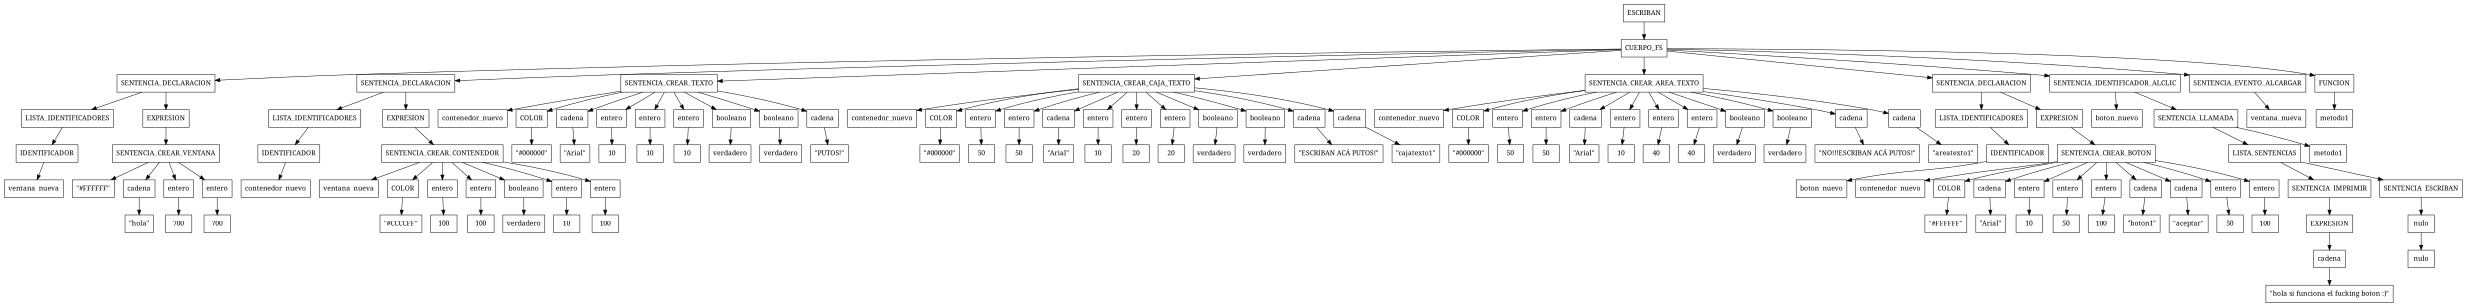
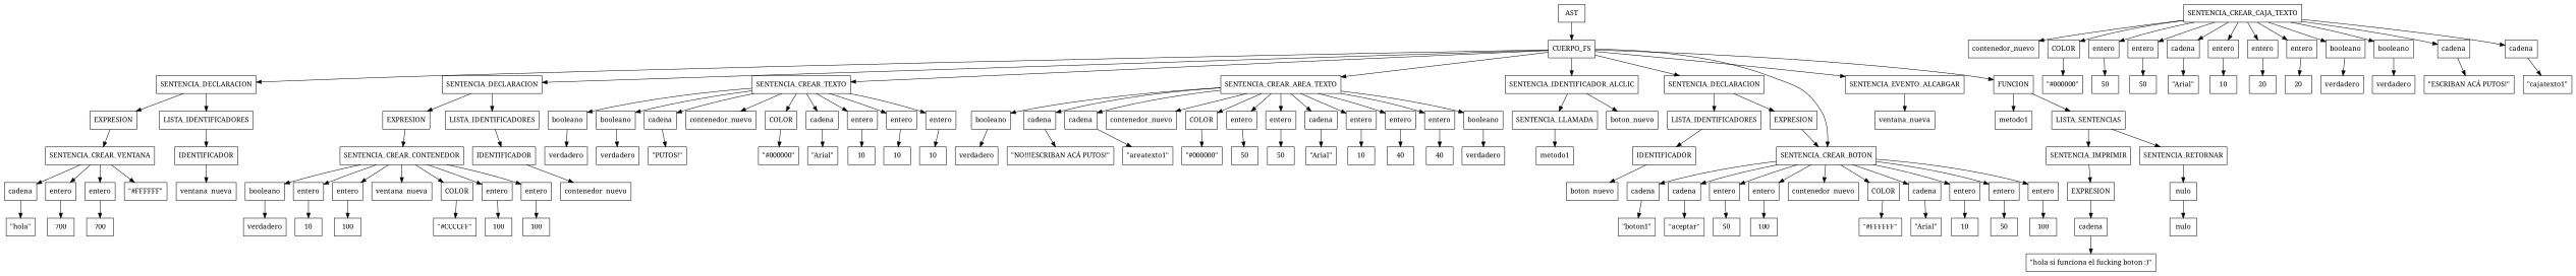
  digraph {
    fontname="Noto Serif"
    node [fontname="Noto Serif" shape=box]
    edge [fontname="Noto Serif"]
-   n1 [label=ESCRIBAN]
+   n1 [label=AST]
    n2 [label=CUERPO_FS]
    n3 [label=SENTENCIA_DECLARACION]
    n4 [label=SENTENCIA_DECLARACION]
    n5 [label=SENTENCIA_CREAR_TEXTO]
    n6 [label=SENTENCIA_CREAR_CAJA_TEXTO]
    n7 [label=SENTENCIA_CREAR_AREA_TEXTO]
    n8 [label=SENTENCIA_DECLARACION]
    n9 [label=SENTENCIA_IDENTIFICADOR_ALCLIC]
    n10 [label=SENTENCIA_EVENTO_ALCARGAR]
    n11 [label=FUNCION]
    n12 [label=LISTA_IDENTIFICADORES]
    n13 [label=EXPRESION]
    n14 [label=LISTA_IDENTIFICADORES]
    n15 [label=EXPRESION]
    n16 [label=contenedor_nuevo]
    n17 [label=COLOR]
    n18 [label=cadena]
    n19 [label=entero]
    n20 [label=entero]
    n21 [label=entero]
    n22 [label=booleano]
    n23 [label=booleano]
    n24 [label=cadena]
    n25 [label=contenedor_nuevo]
    n26 [label=COLOR]
    n27 [label=entero]
    n28 [label=entero]
    n29 [label=cadena]
    n30 [label=entero]
    n31 [label=entero]
    n32 [label=entero]
    n33 [label=booleano]
    n34 [label=booleano]
    n35 [label=cadena]
    n36 [label=cadena]
    n37 [label=contenedor_nuevo]
    n38 [label=COLOR]
    n39 [label=entero]
    n40 [label=entero]
    n41 [label=cadena]
    n42 [label=entero]
    n43 [label=entero]
    n44 [label=entero]
    n45 [label=booleano]
    n46 [label=booleano]
    n47 [label=cadena]
    n48 [label=cadena]
    n49 [label=LISTA_IDENTIFICADORES]
    n50 [label=EXPRESION]
    n51 [label=boton_nuevo]
    n52 [label=SENTENCIA_LLAMADA]
    n53 [label=ventana_nueva]
    n54 [label=metodo1]
    n55 [label=LISTA_SENTENCIAS]
    n56 [label=IDENTIFICADOR]
    n57 [label=SENTENCIA_CREAR_VENTANA]
    n58 [label=ventana_nueva]
    n59 [label="\"#FFFFFF\""]
    n60 [label=cadena]
    n61 [label=entero]
    n62 [label=entero]
    n63 [label="\"hola\""]
    n64 [label=700]
    n65 [label=700]
    n66 [label=IDENTIFICADOR]
    n67 [label=SENTENCIA_CREAR_CONTENEDOR]
    n68 [label=contenedor_nuevo]
    n69 [label=ventana_nueva]
    n70 [label=COLOR]
    n71 [label=entero]
    n72 [label=entero]
    n73 [label=booleano]
    n74 [label=entero]
    n75 [label=entero]
    n76 [label="\"#CCCCFF\""]
    n77 [label=100]
    n78 [label=100]
    n79 [label=verdadero]
    n80 [label=10]
    n81 [label=100]
    n82 [label="\"#000000\""]
    n83 [label="\"Arial\""]
    n84 [label=10]
    n85 [label=10]
    n86 [label=10]
    n87 [label=verdadero]
    n88 [label=verdadero]
    n89 [label="\"PUTOS!\""]
    n90 [label="\"#000000\""]
    n91 [label=50]
    n92 [label=50]
    n93 [label="\"Arial\""]
    n94 [label=10]
    n95 [label=20]
    n96 [label=20]
    n97 [label=verdadero]
    n98 [label=verdadero]
    n99 [label="\"ESCRIBAN ACÁ PUTOS!\""]
    n100 [label="\"cajatexto1\""]
    n101 [label="\"#000000\""]
    n102 [label=50]
    n103 [label=50]
    n104 [label="\"Arial\""]
    n105 [label=10]
    n106 [label=40]
    n107 [label=40]
    n108 [label=verdadero]
    n109 [label=verdadero]
    n110 [label="\"NO!!!ESCRIBAN ACÁ PUTOS!\""]
    n111 [label="\"areatexto1\""]
    n112 [label=IDENTIFICADOR]
    n113 [label=SENTENCIA_CREAR_BOTON]
    n114 [label=boton_nuevo]
    n115 [label=contenedor_nuevo]
    n116 [label=COLOR]
    n117 [label=cadena]
    n118 [label=entero]
    n119 [label=entero]
    n120 [label=entero]
    n121 [label=cadena]
    n122 [label=cadena]
    n123 [label=entero]
    n124 [label=entero]
    n125 [label="\"#FFFFFF\""]
    n126 [label="\"Arial\""]
    n127 [label=10]
    n128 [label=50]
    n129 [label=100]
    n130 [label="\"boton1\""]
    n131 [label="\"aceptar\""]
    n132 [label=50]
    n133 [label=100]
    n134 [label=metodo1]
    n135 [label=SENTENCIA_IMPRIMIR]
-   n136 [label=SENTENCIA_ESCRIBAN]
+   n136 [label=SENTENCIA_RETORNAR]
    n137 [label=EXPRESION]
    n138 [label=nulo]
    n139 [label=cadena]
    n140 [label="\"hola si funciona el fucking boton :)\""]
    n141 [label=nulo]
    n1 -> n2
    n2 -> n3
    n2 -> n4
    n2 -> n5
-   n2 -> n6
+   n2 -> n113
    n2 -> n7
    n2 -> n8
    n2 -> n9
    n2 -> n10
    n2 -> n11
    n3 -> n12
    n3 -> n13
    n4 -> n14
    n4 -> n15
    n5 -> n16
    n5 -> n17
    n5 -> n18
    n5 -> n19
    n5 -> n20
    n5 -> n21
    n5 -> n22
    n5 -> n23
    n5 -> n24
    n6 -> n25
    n6 -> n26
    n6 -> n27
    n6 -> n28
    n6 -> n29
    n6 -> n30
    n6 -> n31
    n6 -> n32
    n6 -> n33
    n6 -> n34
    n6 -> n35
    n6 -> n36
    n7 -> n37
    n7 -> n38
    n7 -> n39
    n7 -> n40
    n7 -> n41
    n7 -> n42
    n7 -> n43
    n7 -> n44
    n7 -> n45
    n7 -> n46
    n7 -> n47
    n7 -> n48
    n8 -> n49
    n8 -> n50
    n9 -> n51
    n9 -> n52
    n10 -> n53
    n11 -> n54
-   n52 -> n55
+   n11 -> n55
    n12 -> n56
    n13 -> n57
    n14 -> n66
    n15 -> n67
    n17 -> n82
    n18 -> n83
    n19 -> n84
    n20 -> n85
    n21 -> n86
    n22 -> n87
    n23 -> n88
    n24 -> n89
    n26 -> n90
    n27 -> n91
    n28 -> n92
    n29 -> n93
    n30 -> n94
    n31 -> n95
    n32 -> n96
    n33 -> n97
    n34 -> n98
    n35 -> n99
    n36 -> n100
    n38 -> n101
    n39 -> n102
    n40 -> n103
    n41 -> n104
    n42 -> n105
    n43 -> n106
    n44 -> n107
    n45 -> n108
    n46 -> n109
    n47 -> n110
    n48 -> n111
    n49 -> n112
    n50 -> n113
    n52 -> n134
    n55 -> n135
    n55 -> n136
    n56 -> n58
    n57 -> n59
    n57 -> n60
    n57 -> n61
    n57 -> n62
    n60 -> n63
    n61 -> n64
    n62 -> n65
    n66 -> n68
    n67 -> n69
    n67 -> n70
    n67 -> n71
    n67 -> n72
    n67 -> n73
    n67 -> n74
    n67 -> n75
    n70 -> n76
    n71 -> n77
    n72 -> n78
    n73 -> n79
    n74 -> n80
    n75 -> n81
    n112 -> n114
    n113 -> n115
    n113 -> n116
    n113 -> n117
    n113 -> n118
    n113 -> n119
    n113 -> n120
    n113 -> n121
    n113 -> n122
    n113 -> n123
    n113 -> n124
    n116 -> n125
    n117 -> n126
    n118 -> n127
    n119 -> n128
    n120 -> n129
    n121 -> n130
    n122 -> n131
    n123 -> n132
    n124 -> n133
    n135 -> n137
    n136 -> n138
    n137 -> n139
    n138 -> n141
    n139 -> n140
  }
